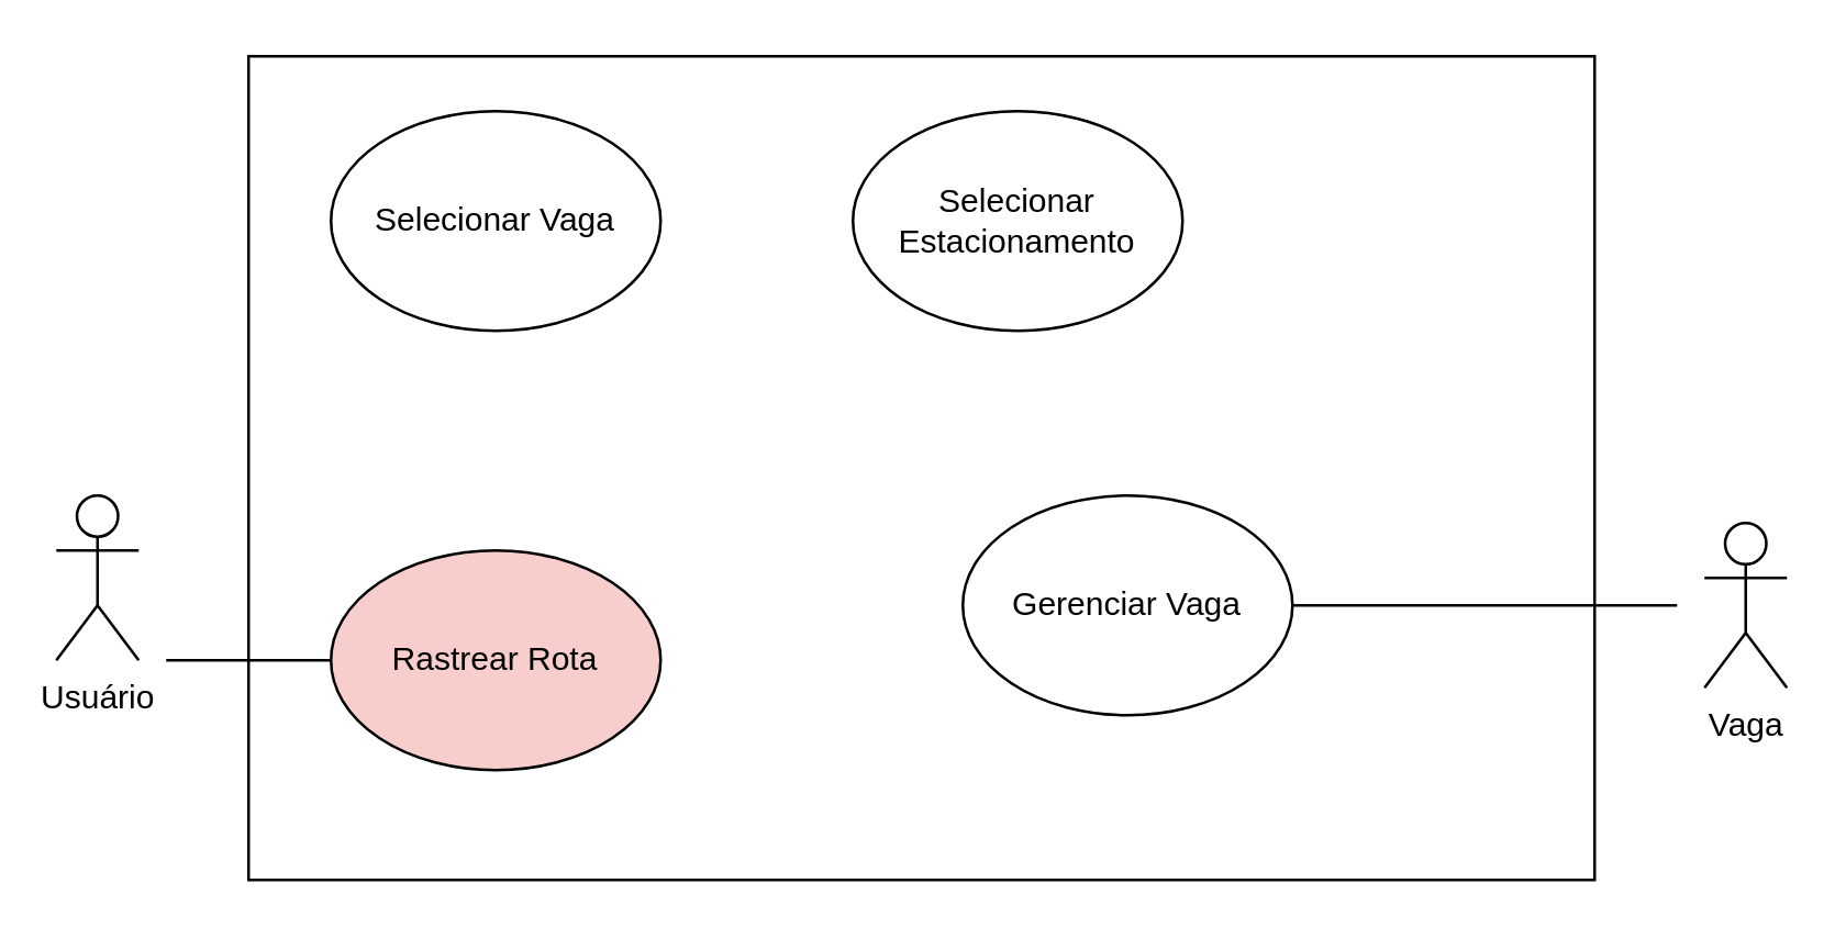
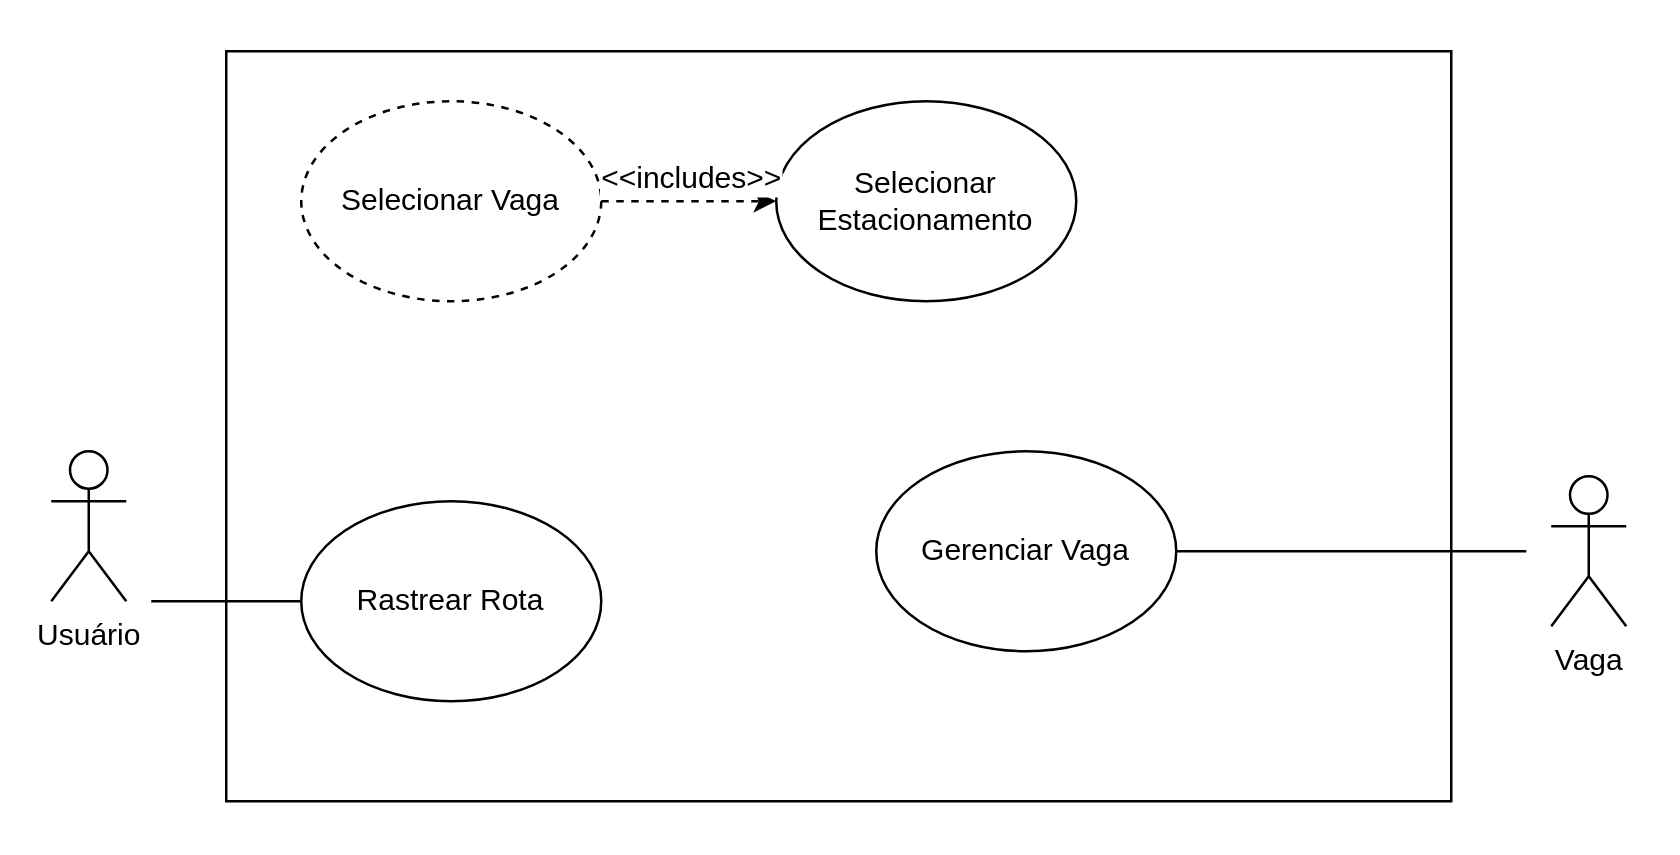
  <mxCell id="0" />
  <mxCell id="1" parent="0" />
  <mxCell id="2" value="Usuário" style="shape=umlActor;verticalLabelPosition=bottom;labelBackgroundColor=#ffffff;verticalAlign=top;html=1;outlineConnect=0;" parent="1" vertex="1"><mxGeometry x="20" y="180" width="30" height="60" as="geometry" /></mxCell>
  <mxCell id="3" value="" style="rounded=0;whiteSpace=wrap;html=1;" parent="1" vertex="1"><mxGeometry x="90" y="20" width="490" height="300" as="geometry" /></mxCell>
  <mxCell id="4" value="Selecionar Estacionamento" style="ellipse;whiteSpace=wrap;html=1;" parent="1" vertex="1"><mxGeometry x="310" y="40" width="120" height="80" as="geometry" /></mxCell>
- <mxCell id="5" value="Selecionar Vaga" style="ellipse;whiteSpace=wrap;html=1;" parent="1" vertex="1"><mxGeometry x="120" y="40" width="120" height="80" as="geometry" /></mxCell>
- <mxCell id="6" value="Rastrear Rota" style="ellipse;whiteSpace=wrap;html=1;fillColor=#f8cecc;" parent="1" vertex="1"><mxGeometry x="120" y="200" width="120" height="80" as="geometry" /></mxCell>
+ <mxCell id="5" value="Selecionar Vaga" style="ellipse;whiteSpace=wrap;html=1;dashed=1;" parent="1" vertex="1"><mxGeometry x="120" y="40" width="120" height="80" as="geometry" /></mxCell>
+ <mxCell id="6" value="Rastrear Rota" style="ellipse;whiteSpace=wrap;html=1;" parent="1" vertex="1"><mxGeometry x="120" y="200" width="120" height="80" as="geometry" /></mxCell>
  <mxCell id="7" value="Gerenciar Vaga" style="ellipse;whiteSpace=wrap;html=1;" parent="1" vertex="1"><mxGeometry x="350" y="180" width="120" height="80" as="geometry" /></mxCell>
  <mxCell id="8" value="" style="endArrow=none;html=1;entryX=0;entryY=0.5;entryDx=0;entryDy=0;" parent="1" target="6" edge="1"><mxGeometry width="50" height="50" relative="1" as="geometry"><mxPoint x="60" y="240" as="sourcePoint" /><mxPoint x="100" y="190" as="targetPoint" /></mxGeometry></mxCell>
  <mxCell id="9" value="Vaga" style="shape=umlActor;verticalLabelPosition=bottom;labelBackgroundColor=#ffffff;verticalAlign=top;html=1;outlineConnect=0;" parent="1" vertex="1"><mxGeometry x="620" y="190" width="30" height="60" as="geometry" /></mxCell>
  <mxCell id="10" value="" style="endArrow=none;html=1;exitX=1;exitY=0.5;exitDx=0;exitDy=0;" parent="1" source="7" edge="1"><mxGeometry width="50" height="50" relative="1" as="geometry"><mxPoint x="560" y="270" as="sourcePoint" /><mxPoint x="610" y="220" as="targetPoint" /></mxGeometry></mxCell>
+ <mxCell id="11" value="" style="endArrow=classic;html=1;entryX=0;entryY=0.5;entryDx=0;entryDy=0;dashed=1;exitX=1;exitY=0.5;exitDx=0;exitDy=0;" parent="1" source="5" target="4" edge="1"><mxGeometry width="50" height="50" relative="1" as="geometry"><mxPoint x="250" y="80" as="sourcePoint" /><mxPoint x="300" y="30" as="targetPoint" /></mxGeometry></mxCell>
+ <mxCell id="12" value="&amp;lt;&amp;lt;includes&amp;gt;&amp;gt;" style="text;html=1;resizable=0;points=[];align=center;verticalAlign=middle;labelBackgroundColor=#ffffff;" parent="11" vertex="1" connectable="0"><mxGeometry x="-0.341" y="3" relative="1" as="geometry"><mxPoint x="12" y="-7" as="offset" /></mxGeometry></mxCell>
